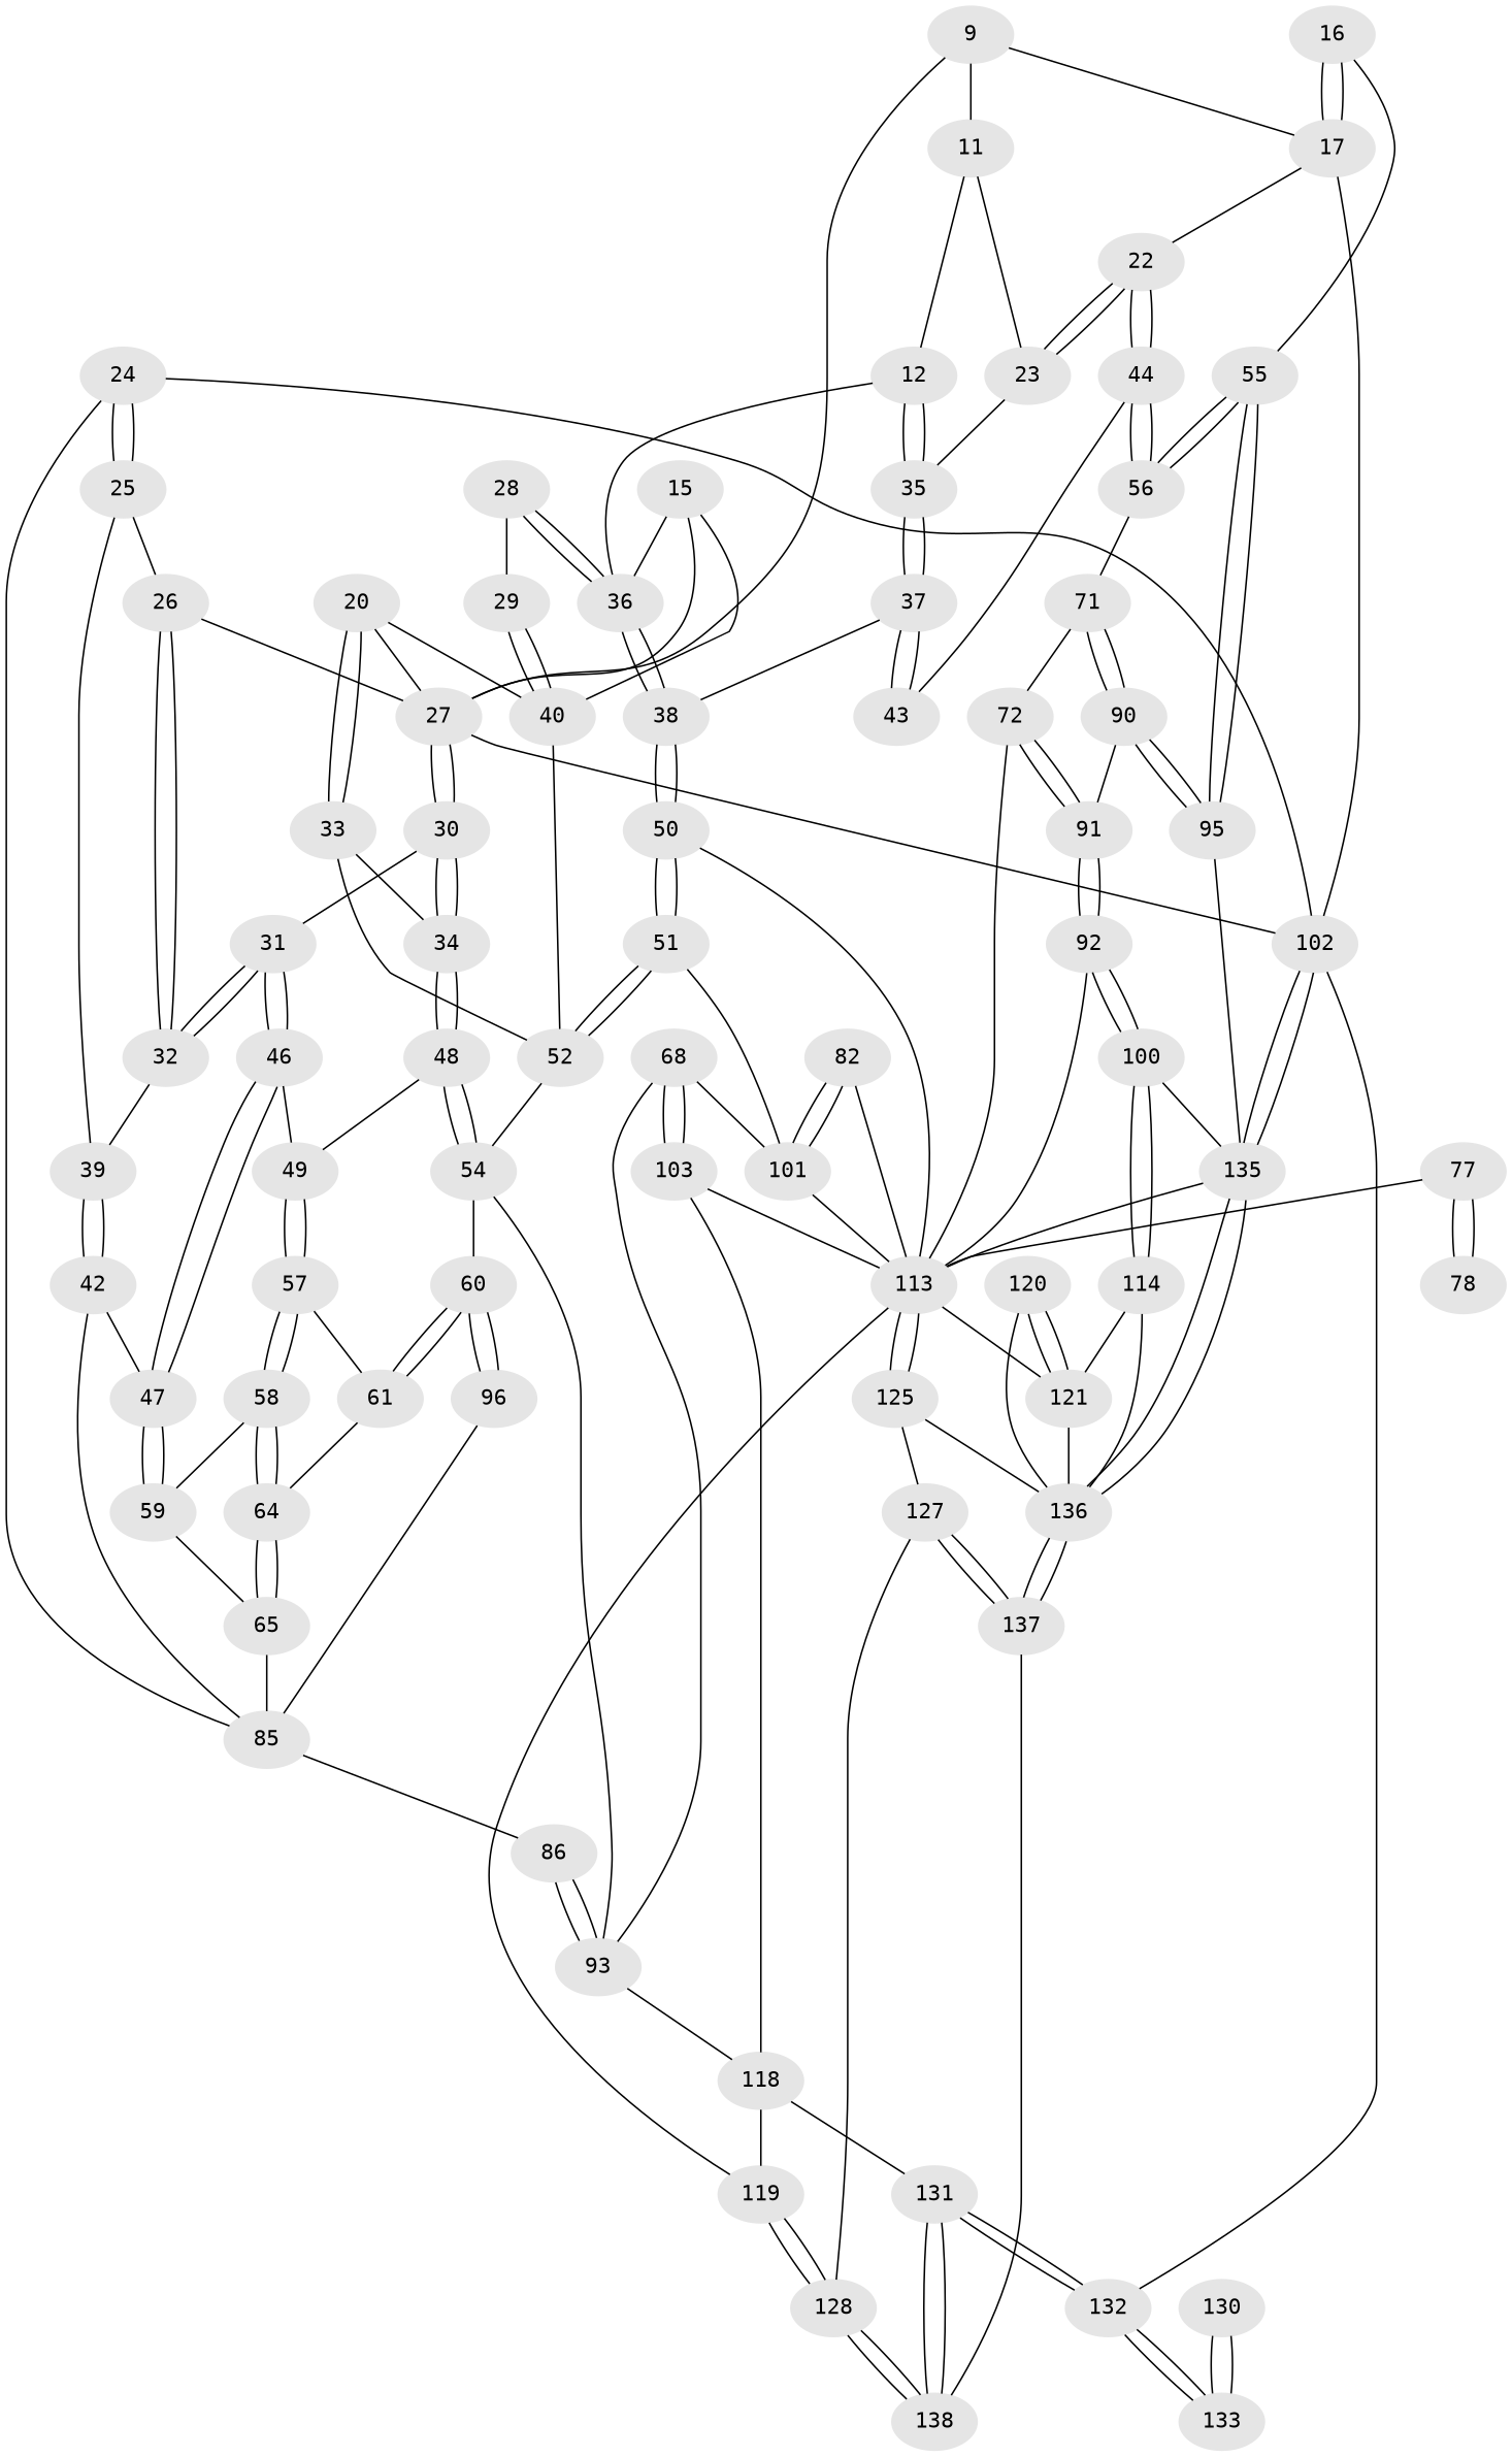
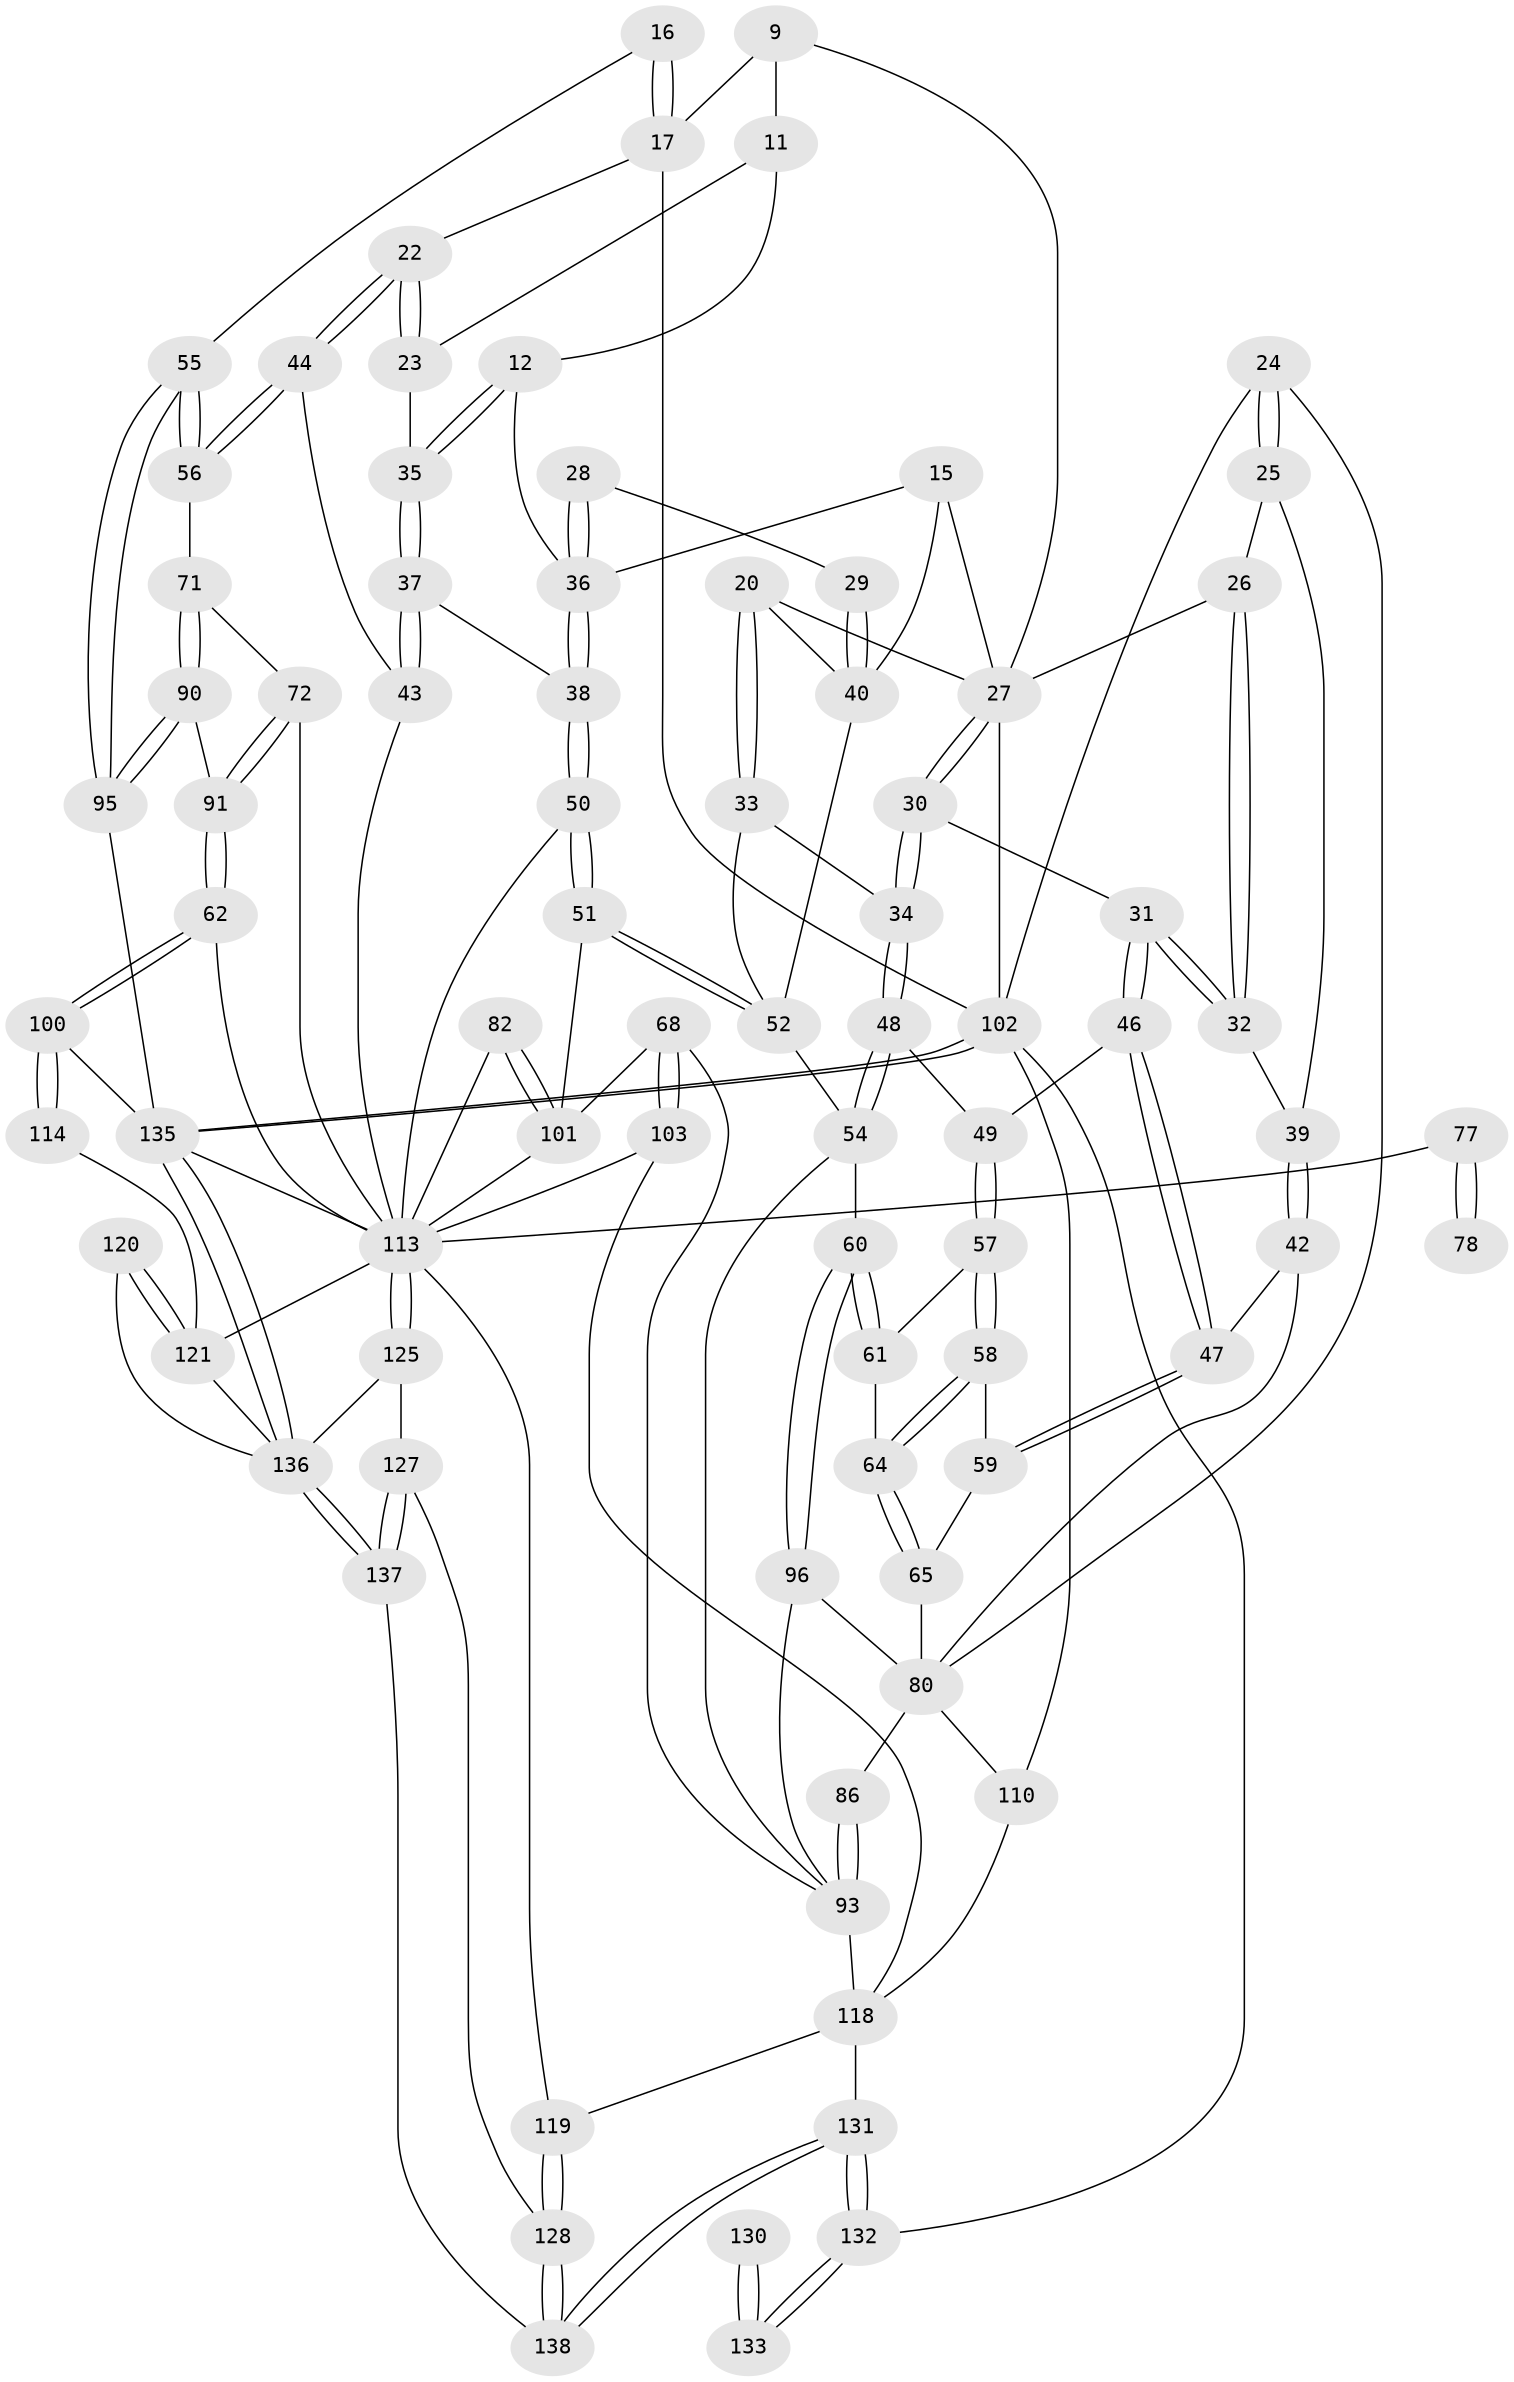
  graph {
    fontname="DejaVu Sans Mono"
    node [color=gray90 fontname="DejaVu Sans Mono" style=filled]
    edge [fontname="DejaVu Sans Mono"]
    9 [super="+7"]
    11 [super="+10"]
    17 [super="+8+2"]
    27 [super="+21"]
    12
    23
    22
    102 [super="+97"]
    30
    35
    36 [super="+13+14"]
    37
    38
    15
    40 [super="+19+18"]
    52 [super="+41"]
    16
    55
    56
    95
    44
+   110 [super="+96"]
    135 [super="+122+99"]
    132
    20
    33
    34
    n28 [label=43]
    24
    25
-   85 [super="+63+43+84+67"]
+   85 [super="+63+43+84+67" label=80]
    26
    39
    86
    32
    42
    31
    28
    29
    46
    48
    47
    49
    54 [super="+53"]
    50
    113 [super="+108+81+79+70+69+68+73+93"]
    51
    59
    71
    119
    121 [super="+112+111+115"]
    125
    57
    65 [super="+62"]
    60
    n56 [label=93 super="+89+74+75"]
    58
    61
    101 [super="+87+83"]
    n60 [label=96]
    118 [super="+109+105+116"]
    72
    90
    64
    91
-   92
+   92 [label=62]
    77 [super="+76"]
    78
    82
    n70 [label=68]
    103
    100
    114
    131 [super="+117"]
    136 [super="+134+126+123"]
    133
    130 [super="+129"]
    128
    127
    137
    138
    120
    9 -- 11 [weight=2]
    9 -- 17
    9 -- 27
    11 -- 12
    11 -- 23
    17 -- 22
    17 -- 102 [weight=2]
    27 -- 102
    27 -- 30
    27 -- 30
    12 -- 35
    12 -- 35
    12 -- 36
    23 -- 35
    22 -- 23
    22 -- 23
    22 -- 44
    22 -- 44
+   102 -- 110
    102 -- 135 [weight=2]
    102 -- 135
    102 -- 132
    30 -- 34
    30 -- 34
    30 -- 31
    35 -- 37
    35 -- 37
    36 -- 38
    36 -- 38
    37 -- 38
    37 -- n28
    37 -- n28
    38 -- 50
    38 -- 50
    15 -- 27
    15 -- 36
    15 -- 40
    40 -- 52
    52 -- 54
    16 -- 17 [weight=2]
    16 -- 17
    16 -- 55
    55 -- 56
    55 -- 56
    55 -- 95
    55 -- 95
    56 -- 71
    95 -- 135
    44 -- 56
    44 -- 56
    44 -- n28
+   110 -- 118
    135 -- 113
    135 -- 136 [weight=2]
    135 -- 136
    132 -- 133
    132 -- 133
    20 -- 27
    20 -- 40
    20 -- 33
    20 -- 33
    33 -- 52
    33 -- 34
    34 -- 48
    34 -- 48
+   n28 -- 113
    24 -- 102
    24 -- 25
    24 -- 25
    24 -- 85
    25 -- 26
    25 -- 39
+   85 -- 110
    85 -- 86
    26 -- 27
    26 -- 32
    26 -- 32
    39 -- 42
    39 -- 42
    86 -- n56 [weight=2]
    86 -- n56
    32 -- 39
    42 -- 85
    42 -- 47
    31 -- 32
    31 -- 32
    31 -- 46
    31 -- 46
    28 -- 36 [weight=2]
    28 -- 36
    28 -- 29
    29 -- 40 [weight=2]
    29 -- 40
    46 -- 47
    46 -- 47
    46 -- 49
    48 -- 49
    48 -- 54
    48 -- 54
    47 -- 59
    47 -- 59
    49 -- 57
    49 -- 57
    54 -- 60
    54 -- n56
    50 -- 113
    50 -- 51
    50 -- 51
    113 -- 119
    113 -- 121 [weight=2]
    113 -- 125
    113 -- 125
    51 -- 52
    51 -- 52
    51 -- 101
    59 -- 65
    71 -- 72
    71 -- 90
    71 -- 90
    119 -- 128
    119 -- 128
    121 -- 136
    125 -- 136
    125 -- 127
    57 -- 58
    57 -- 58
    57 -- 61
    65 -- 85 [weight=2]
    60 -- 61
    60 -- 61
    60 -- n60
    60 -- n60
    n56 -- 118
    58 -- 59
    58 -- 64
    58 -- 64
    61 -- 64
    101 -- 113
    n60 -- 85
+   n60 -- n56
    118 -- 119
    118 -- 131 [weight=2]
    72 -- 113
    72 -- 91
    72 -- 91
    90 -- 95
    90 -- 95
    90 -- 91
    64 -- 65
    64 -- 65
    91 -- 92
    91 -- 92
    92 -- 113
    92 -- 100
    92 -- 100
    77 -- 113 [weight=2]
    77 -- 78 [weight=2]
    77 -- 78
    82 -- 113
    82 -- 101 [weight=2]
    82 -- 101
    n70 -- n56
    n70 -- 101
    n70 -- 103
    n70 -- 103
    103 -- 113
    103 -- 118
    100 -- 135
    100 -- 114
    100 -- 114
    114 -- 121
-   114 -- 136
    131 -- 132
    131 -- 132
    131 -- 138
    131 -- 138
    136 -- 137
    136 -- 137
    130 -- 133 [weight=2]
    130 -- 133
    128 -- 138
    128 -- 138
    127 -- 128
    127 -- 137
    127 -- 137
    137 -- 138
    120 -- 121 [weight=2]
    120 -- 121
    120 -- 136
  }
